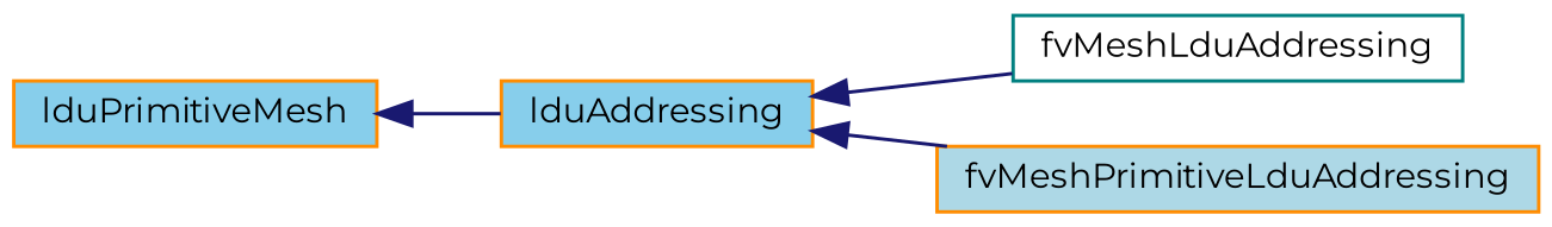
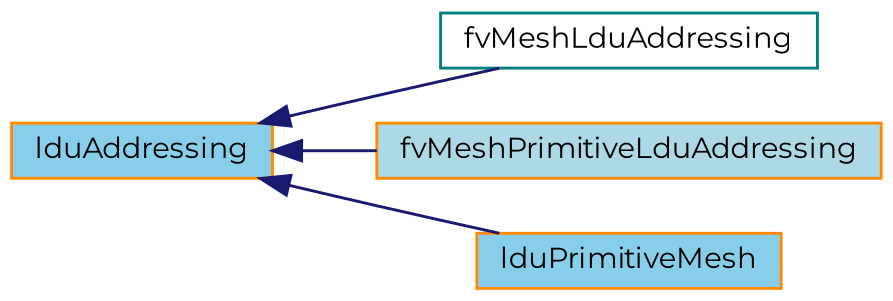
  digraph {
    fontname=Montserrat
    rankdir=LR
    node [color=darkorange fillcolor=skyblue fontname=Montserrat fontsize=10 shape=record style=filled]
    edge [color=midnightblue dir=back fontname=Montserrat fontsize=10 labelfontname=Helvetica labelfontsize=10 style=solid]
    n1 [fontcolor=black height=0.2 label=lduAddressing width=0.4]
    n2 [color=teal fillcolor=white height=0.2 label=fvMeshLduAddressing width=0.4]
    n3 [fillcolor=lightblue height=0.2 label=fvMeshPrimitiveLduAddressing width=0.4]
    n4 [height=0.2 label=lduPrimitiveMesh width=0.4]
    n1 -> n2
    n1 -> n3
-   n4 -> n1
+   n1 -> n4
  }
